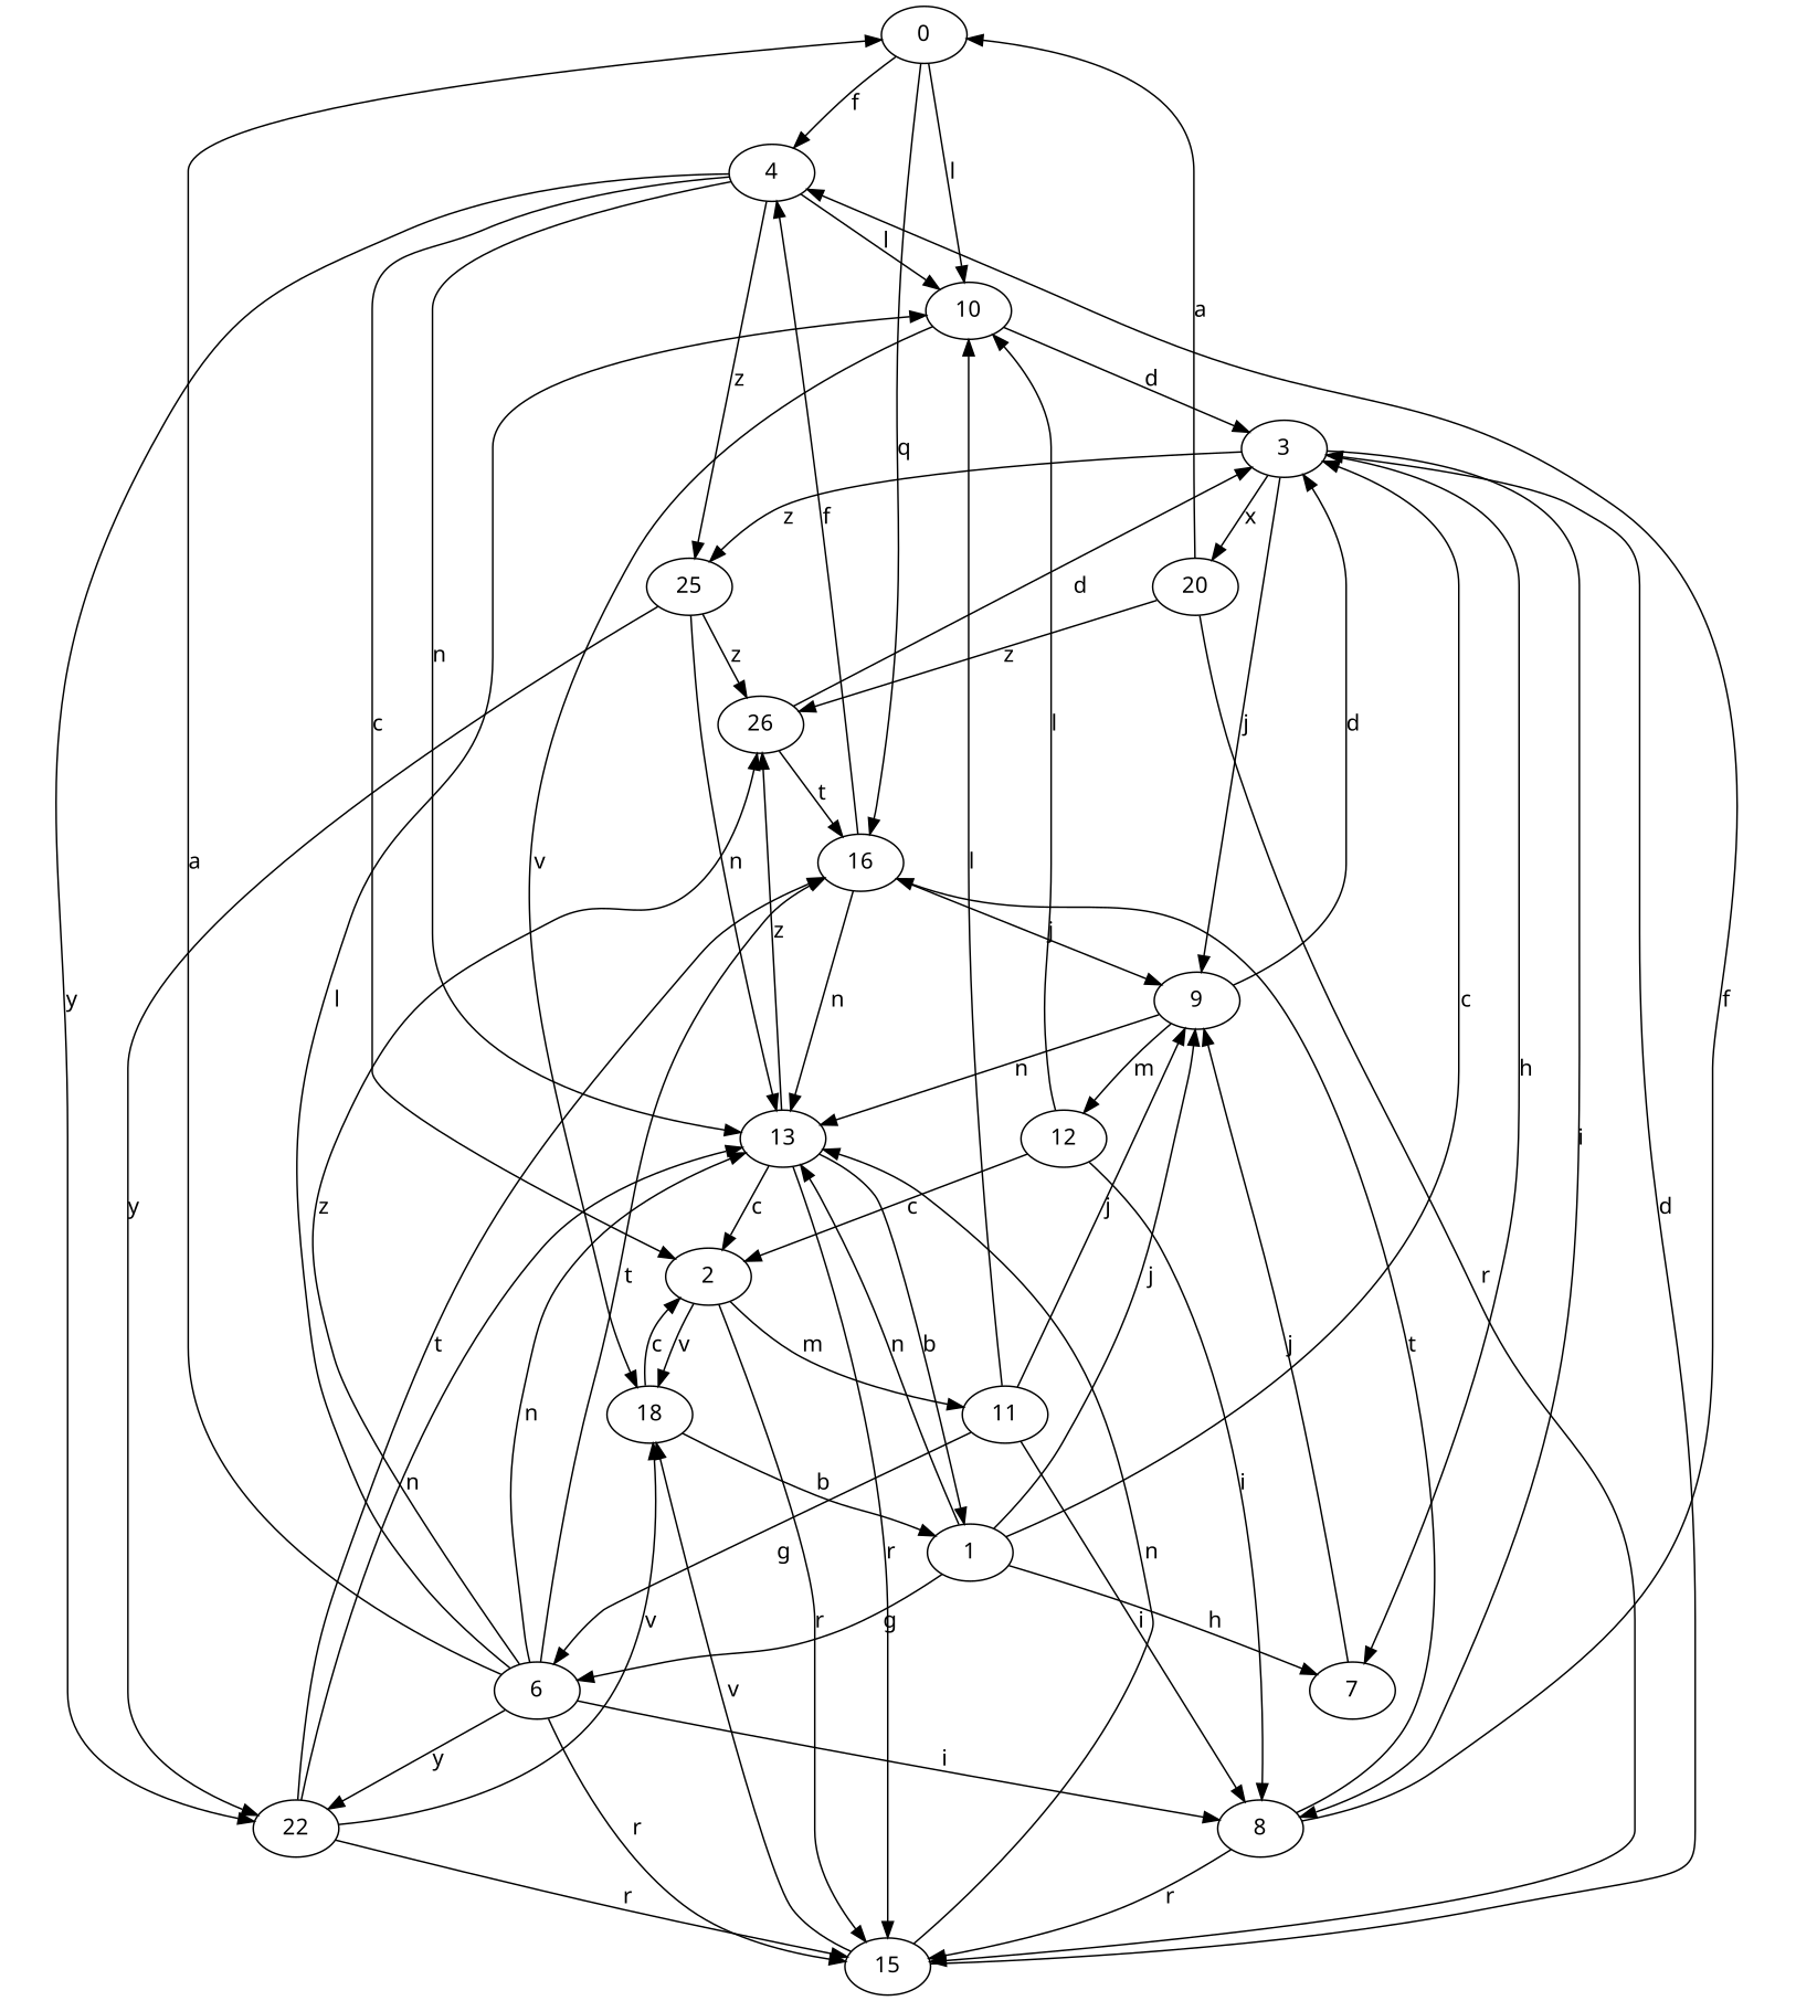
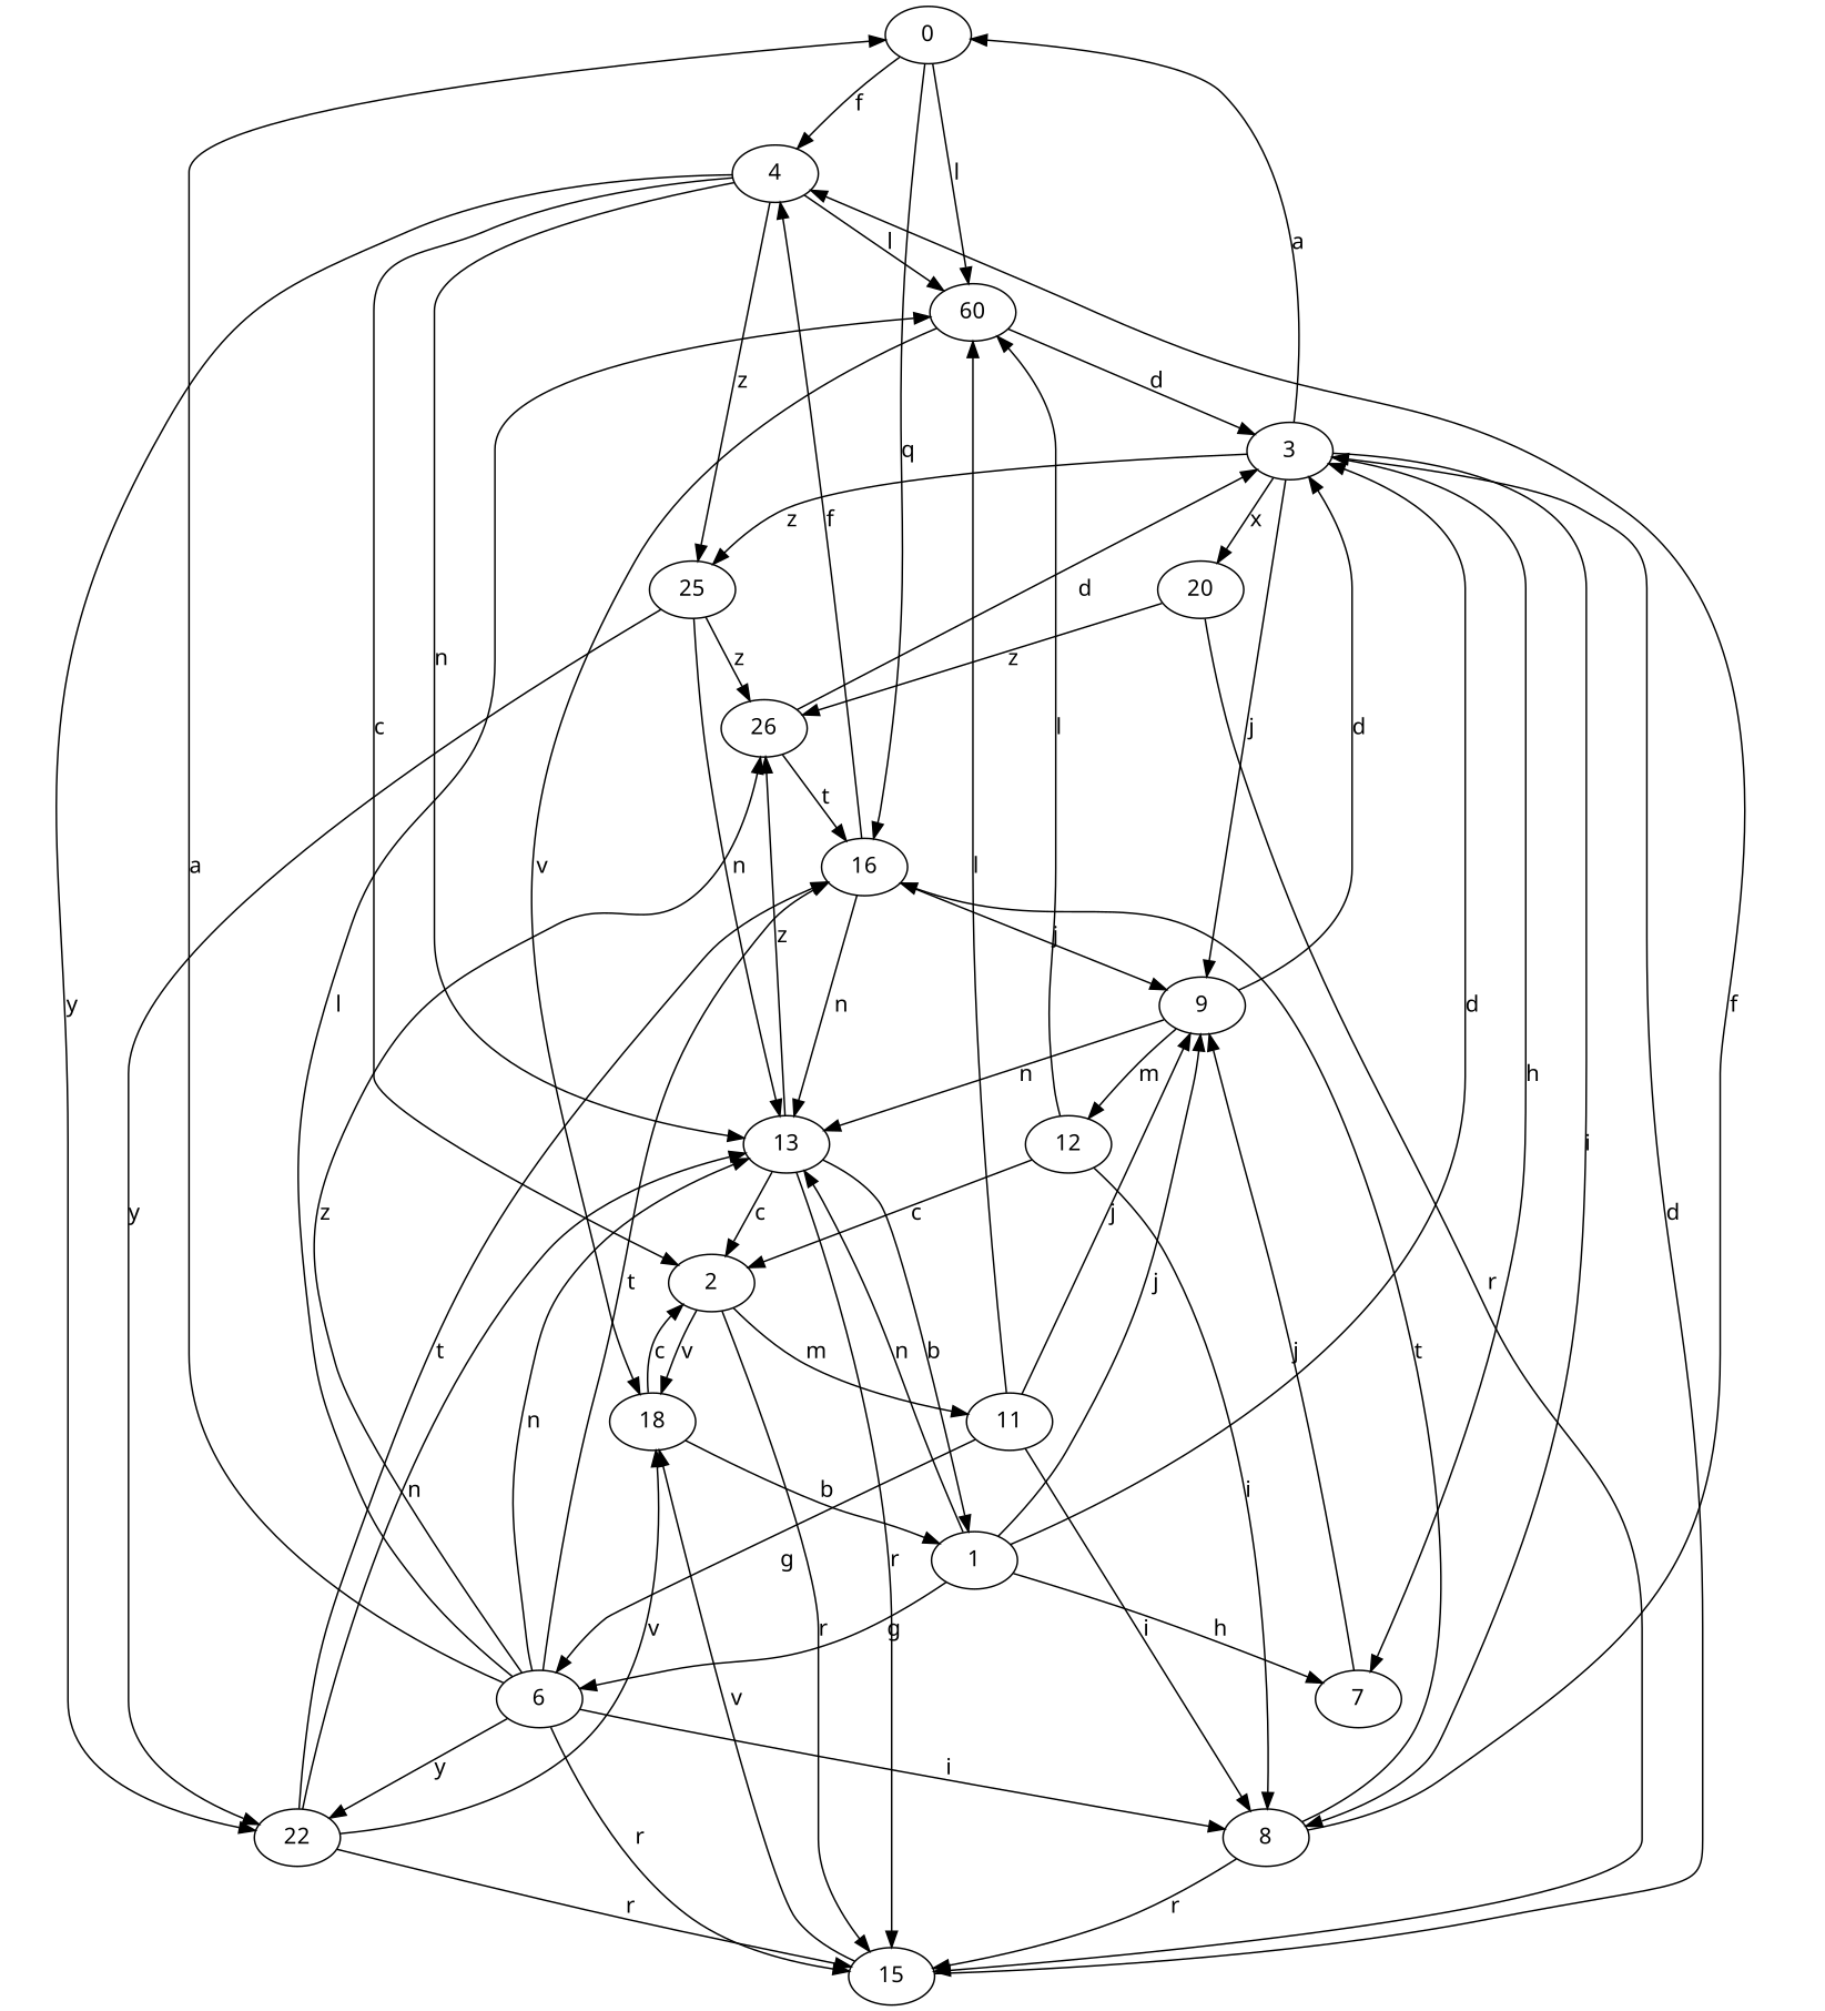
  strict digraph {
    fontname="Noto Sans"
    node [fontname="Noto Sans"]
    edge [fontname="Noto Sans"]
    0
    4
-   10
+   10 [label=60]
    16
    13
    2
    25
    22
    3
    18
    9
    1
    6
    7
    8
    20
    15
    26
    12
    11
    0 -> 4 [label=f]
    0 -> 10 [label=l]
    0 -> 16 [label=q]
    4 -> 10 [label=l]
    4 -> 13 [label=n]
    4 -> 2 [label=c]
    4 -> 25 [label=z]
    4 -> 22 [label=y]
    10 -> 3 [label=d]
    10 -> 18 [label=v]
    16 -> 4 [label=f]
    16 -> 13 [label=n]
    16 -> 9 [label=j]
    13 -> 2 [label=c]
    13 -> 1 [label=b]
    13 -> 15 [label=r]
    13 -> 26 [label=z]
    2 -> 18 [label=v]
    2 -> 15 [label=r]
    2 -> 11 [label=m]
    25 -> 13 [label=n]
    25 -> 22 [label=y]
    25 -> 26 [label=z]
    22 -> 16 [label=t]
    22 -> 13 [label=n]
    22 -> 18 [label=v]
    22 -> 15 [label=r]
-   20 -> 0 [label=a]
+   3 -> 0 [label=a]
    3 -> 25 [label=z]
    3 -> 9 [label=j]
    3 -> 7 [label=h]
    3 -> 8 [label=i]
    3 -> 20 [label=x]
    18 -> 2 [label=c]
    18 -> 1 [label=b]
    9 -> 13 [label=n]
    9 -> 3 [label=d]
    9 -> 12 [label=m]
    1 -> 13 [label=n]
-   1 -> 3 [label=c]
+   1 -> 3 [label=d]
    1 -> 9 [label=j]
    1 -> 6 [label=g]
    1 -> 7 [label=h]
    6 -> 0 [label=a]
    6 -> 10 [label=l]
    6 -> 16 [label=t]
    6 -> 13 [label=n]
    6 -> 22 [label=y]
    6 -> 8 [label=i]
    6 -> 15 [label=r]
    6 -> 26 [label=z]
    7 -> 9 [label=j]
    8 -> 4 [label=f]
    8 -> 16 [label=t]
    8 -> 15 [label=r]
    20 -> 15 [label=r]
    20 -> 26 [label=z]
-   15 -> 13 [label=n]
    15 -> 3 [label=d]
    15 -> 18 [label=v]
    26 -> 16 [label=t]
    26 -> 3 [label=d]
    12 -> 10 [label=l]
    12 -> 2 [label=c]
    12 -> 8 [label=i]
    11 -> 10 [label=l]
    11 -> 9 [label=j]
    11 -> 6 [label=g]
    11 -> 8 [label=i]
  }
